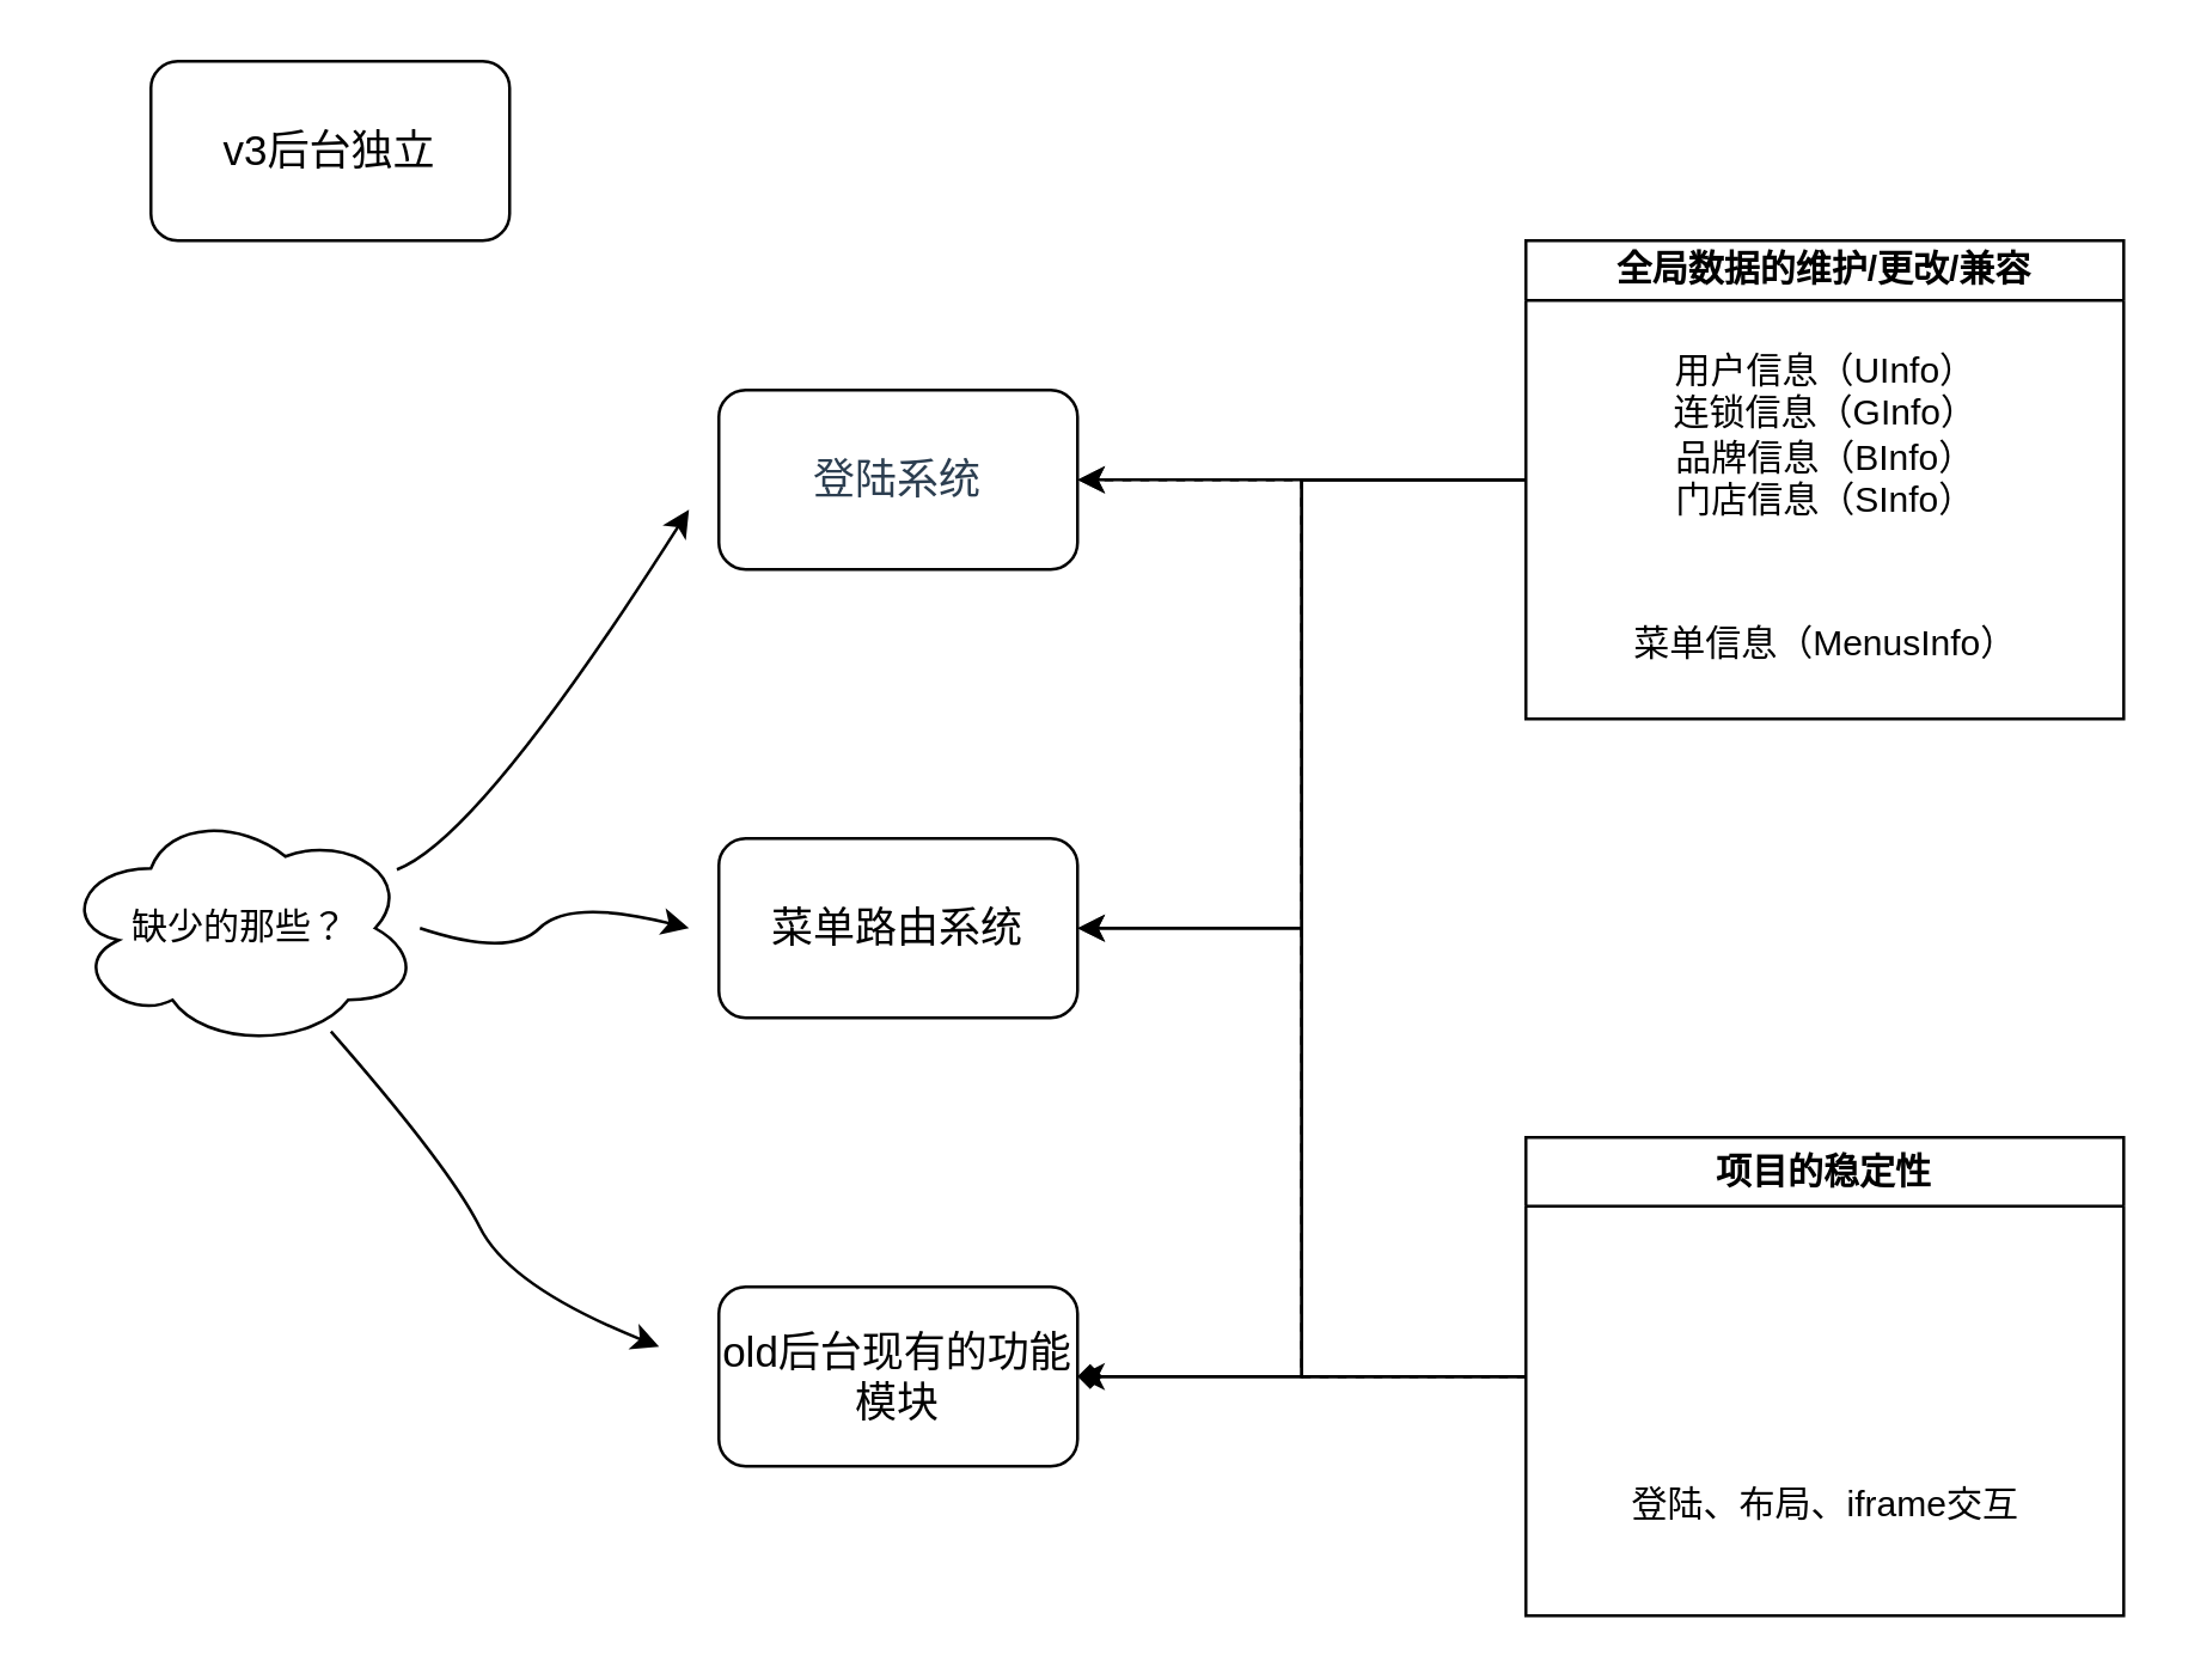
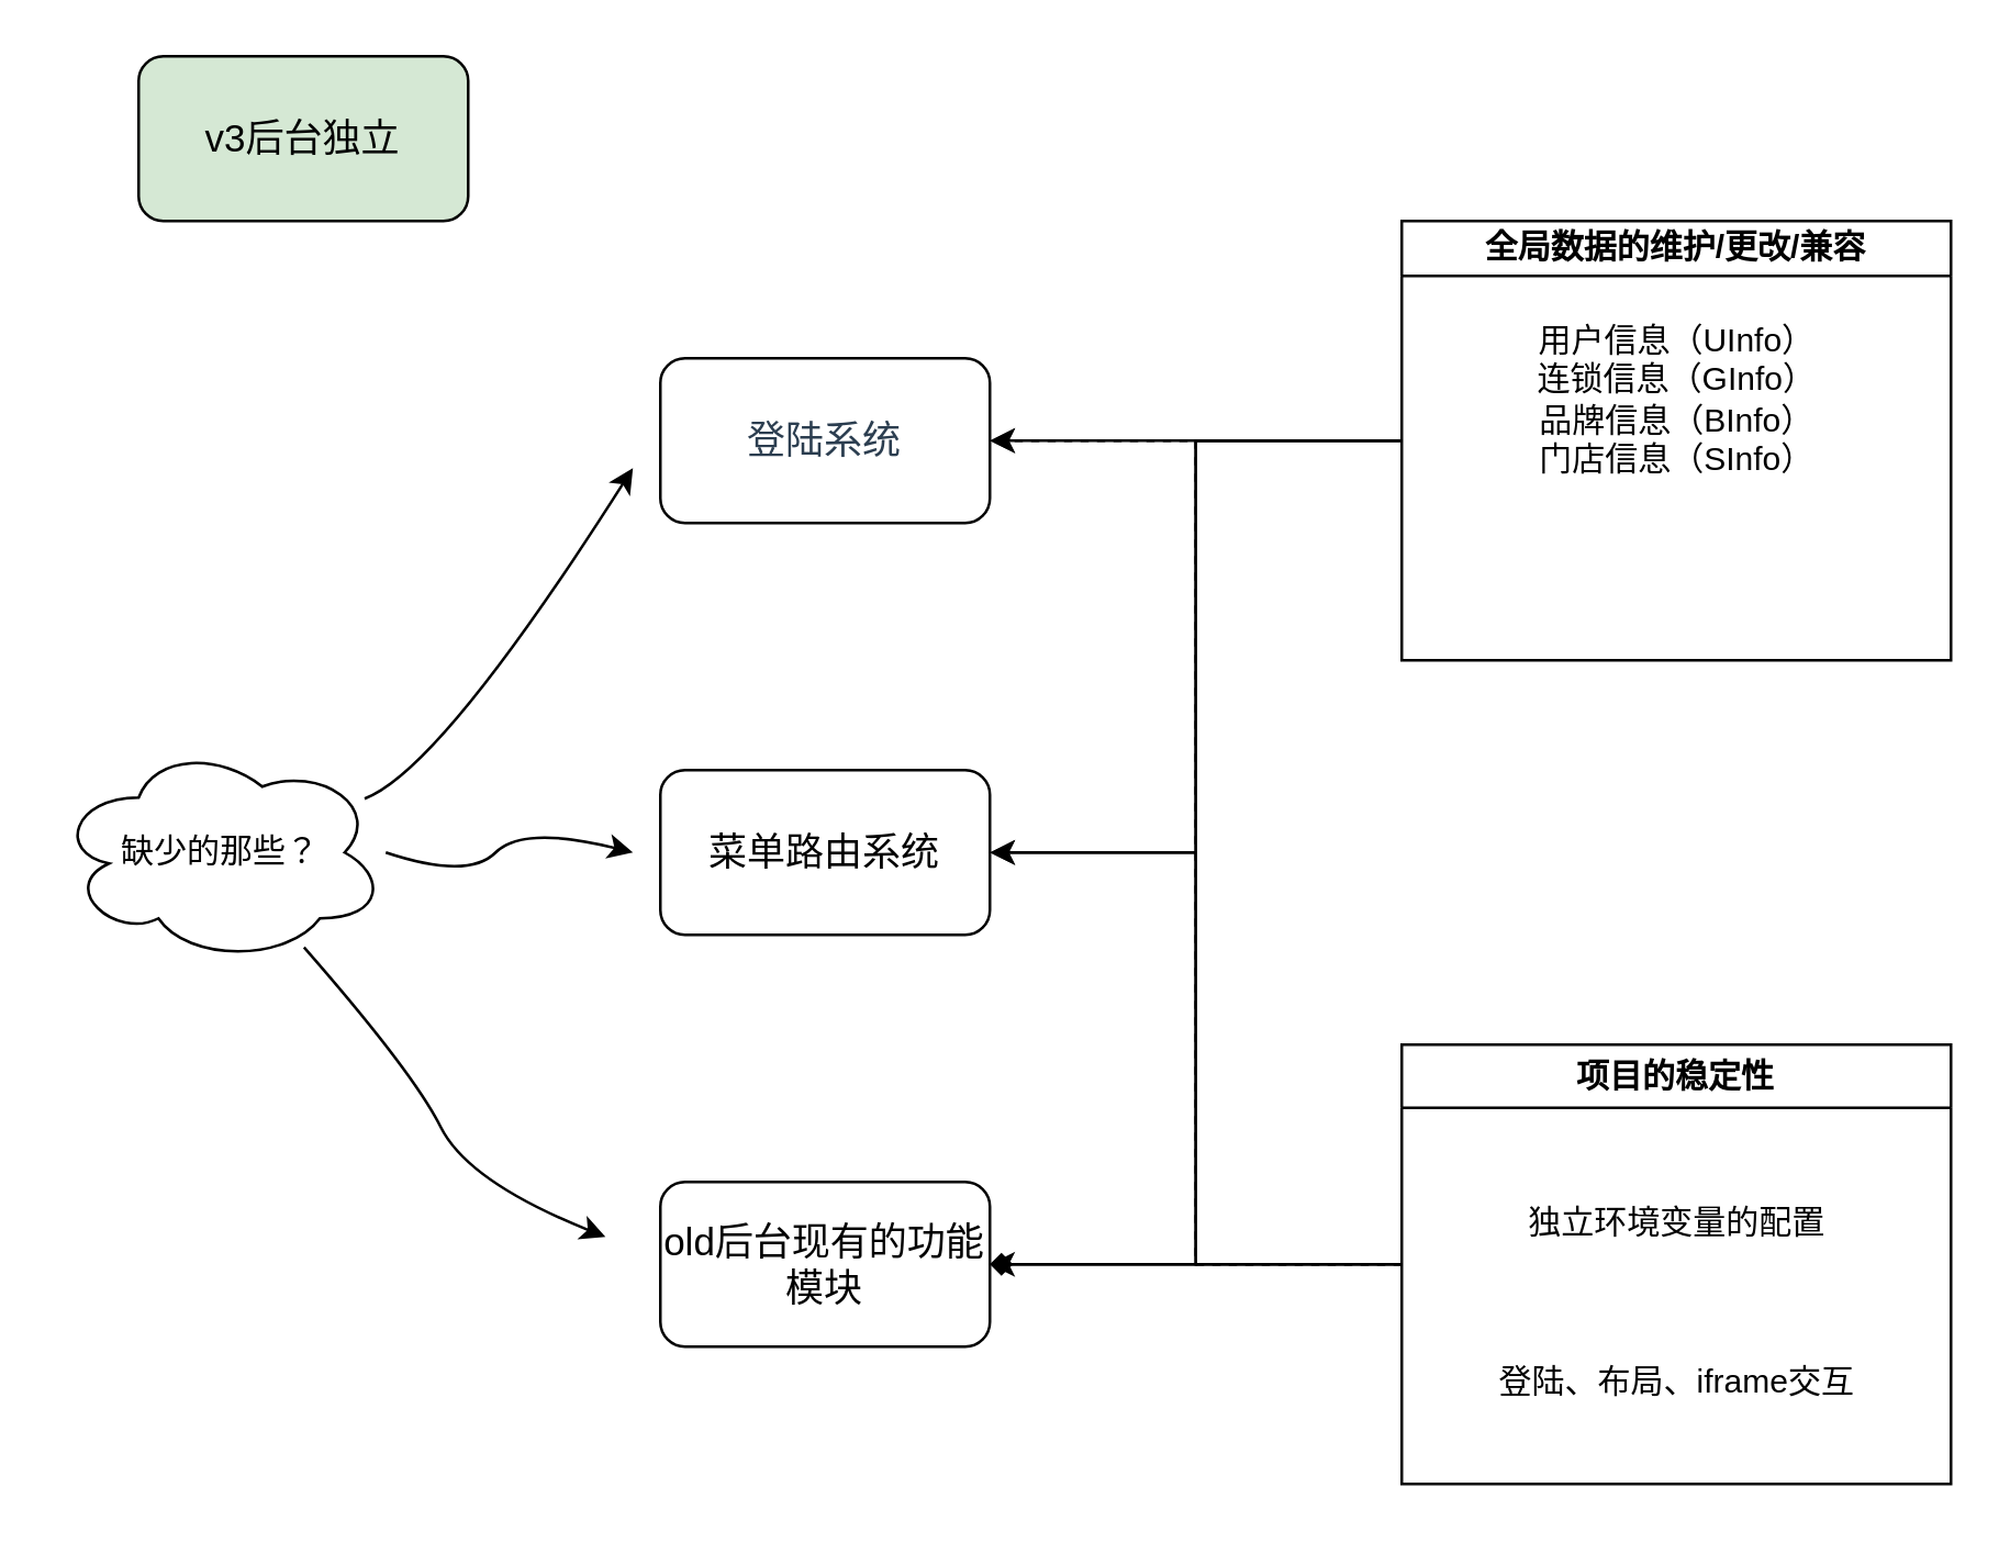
  <mxCell id="0" />
  <mxCell id="1" parent="0" />
- <mxCell id="2" value="v3后台独立" style="rounded=1;whiteSpace=wrap;html=1;fontSize=14;" vertex="1" parent="1"><mxGeometry x="50" y="20" width="120" height="60" as="geometry" /></mxCell>
+ <mxCell id="2" value="v3后台独立" style="rounded=1;whiteSpace=wrap;html=1;fontSize=14;fillColor=#d5e8d4;" vertex="1" parent="1"><mxGeometry x="50" y="20" width="120" height="60" as="geometry" /></mxCell>
  <mxCell id="3" value="&lt;div style=&quot;text-align: left; font-size: 14px;&quot;&gt;&lt;font color=&quot;#2c3e50&quot; style=&quot;font-size: 14px;&quot;&gt;登陆系统&lt;br style=&quot;font-size: 14px;&quot;&gt;&lt;/font&gt;&lt;/div&gt;" style="rounded=1;whiteSpace=wrap;html=1;shadow=0;glass=0;fontSize=14;fontFamily=Helvetica;" vertex="1" parent="1"><mxGeometry x="240" y="130" width="120" height="60" as="geometry" /></mxCell>
  <mxCell id="4" value="菜单路由系统" style="rounded=1;whiteSpace=wrap;html=1;fontSize=14;fontFamily=Helvetica;" vertex="1" parent="1"><mxGeometry x="240" y="280" width="120" height="60" as="geometry" /></mxCell>
  <mxCell id="5" value="old后台现有的功能模块" style="rounded=1;html=1;fontSize=14;fontFamily=Helvetica;whiteSpace=wrap;" vertex="1" parent="1"><mxGeometry x="240" y="430" width="120" height="60" as="geometry" /></mxCell>
  <mxCell id="6" value="缺少的那些？" style="ellipse;shape=cloud;whiteSpace=wrap;html=1;" vertex="1" parent="1"><mxGeometry x="20" y="270" width="120" height="80" as="geometry" /></mxCell>
  <mxCell id="7" style="edgeStyle=orthogonalEdgeStyle;rounded=0;orthogonalLoop=1;jettySize=auto;html=1;exitX=0;exitY=0.5;exitDx=0;exitDy=0;entryX=1;entryY=0.5;entryDx=0;entryDy=0;" edge="1" parent="1" source="10" target="3"><mxGeometry relative="1" as="geometry"><mxPoint x="380" y="160.444" as="targetPoint" /></mxGeometry></mxCell>
  <mxCell id="8" style="edgeStyle=orthogonalEdgeStyle;rounded=0;orthogonalLoop=1;jettySize=auto;html=1;exitX=0;exitY=0.5;exitDx=0;exitDy=0;entryX=1;entryY=0.5;entryDx=0;entryDy=0;" edge="1" parent="1" source="10" target="4"><mxGeometry relative="1" as="geometry" /></mxCell>
  <mxCell id="9" style="edgeStyle=orthogonalEdgeStyle;rounded=0;orthogonalLoop=1;jettySize=auto;html=1;exitX=0;exitY=0.5;exitDx=0;exitDy=0;entryX=1;entryY=0.5;entryDx=0;entryDy=0;endArrow=diamond;" edge="1" parent="1" source="10" target="5"><mxGeometry relative="1" as="geometry" /></mxCell>
  <mxCell id="10" value="全局数据的维护/更改/兼容" style="swimlane;whiteSpace=wrap;html=1;startSize=20;" vertex="1" parent="1"><mxGeometry x="510" y="80" width="200" height="160" as="geometry" /></mxCell>
  <mxCell id="11" value="&lt;div&gt;&lt;font&gt;用户信息（UInfo）&lt;/font&gt;&lt;/div&gt;&lt;div&gt;&lt;font&gt;连锁信息（GInfo）&lt;/font&gt;&lt;/div&gt;&lt;div&gt;&lt;font&gt;品牌信息（BInfo）&lt;/font&gt;&lt;/div&gt;&lt;div&gt;&lt;font&gt;门店信息（SInfo）&lt;/font&gt;&lt;/div&gt;" style="text;html=1;align=center;verticalAlign=middle;resizable=0;points=[];autosize=1;strokeColor=none;fillColor=none;fontFamily=Helvetica;" vertex="1" parent="10"><mxGeometry x="35" y="30" width="130" height="70" as="geometry" /></mxCell>
- <mxCell id="12" value="菜单信息（MenusInfo&lt;span style=&quot;background-color: initial;&quot;&gt;）&lt;/span&gt;" style="text;html=1;align=center;verticalAlign=middle;resizable=0;points=[];autosize=1;strokeColor=none;fillColor=none;" vertex="1" parent="10"><mxGeometry x="25" y="120" width="150" height="30" as="geometry" /></mxCell>
  <mxCell id="13" style="edgeStyle=orthogonalEdgeStyle;rounded=0;orthogonalLoop=1;jettySize=auto;html=1;exitX=0;exitY=0.5;exitDx=0;exitDy=0;entryX=1;entryY=0.5;entryDx=0;entryDy=0;dashed=1;" edge="1" parent="1" source="16" target="3"><mxGeometry relative="1" as="geometry" /></mxCell>
  <mxCell id="14" style="edgeStyle=orthogonalEdgeStyle;rounded=0;orthogonalLoop=1;jettySize=auto;html=1;exitX=0;exitY=0.5;exitDx=0;exitDy=0;entryX=1;entryY=0.5;entryDx=0;entryDy=0;" edge="1" parent="1" source="16" target="4"><mxGeometry relative="1" as="geometry" /></mxCell>
  <mxCell id="15" style="edgeStyle=orthogonalEdgeStyle;rounded=0;orthogonalLoop=1;jettySize=auto;html=1;exitX=0;exitY=0.5;exitDx=0;exitDy=0;" edge="1" parent="1" source="16"><mxGeometry relative="1" as="geometry"><mxPoint x="360" y="460" as="targetPoint" /></mxGeometry></mxCell>
  <mxCell id="16" value="&lt;div&gt;项目的稳定性&lt;/div&gt;" style="swimlane;whiteSpace=wrap;html=1;labelBorderColor=none;" vertex="1" parent="1"><mxGeometry x="510" y="380" width="200" height="160" as="geometry" /></mxCell>
+ <mxCell id="17" value="独立环境变量的配置" style="text;html=1;align=center;verticalAlign=middle;resizable=0;points=[];autosize=1;strokeColor=none;fillColor=none;" vertex="1" parent="16"><mxGeometry x="35" y="50" width="130" height="30" as="geometry" /></mxCell>
  <mxCell id="18" value="登陆、布局、iframe交互" style="text;html=1;align=center;verticalAlign=middle;resizable=0;points=[];autosize=1;strokeColor=none;fillColor=none;" vertex="1" parent="16"><mxGeometry x="25" y="108" width="150" height="30" as="geometry" /></mxCell>
  <mxCell id="19" value="" style="curved=1;endArrow=classic;html=1;rounded=0;" edge="1" parent="1" source="6"><mxGeometry width="50" height="50" relative="1" as="geometry"><mxPoint x="160" y="330" as="sourcePoint" /><mxPoint x="230" y="170" as="targetPoint" /><Array as="points"><mxPoint x="160" y="280" /></Array></mxGeometry></mxCell>
  <mxCell id="20" value="" style="curved=1;endArrow=classic;html=1;rounded=0;" edge="1" parent="1"><mxGeometry width="50" height="50" relative="1" as="geometry"><mxPoint x="140" y="310" as="sourcePoint" /><mxPoint x="230" y="310" as="targetPoint" /><Array as="points"><mxPoint x="170" y="320" /><mxPoint x="190" y="300" /></Array></mxGeometry></mxCell>
  <mxCell id="21" value="" style="curved=1;endArrow=classic;html=1;rounded=0;" edge="1" parent="1" source="6"><mxGeometry width="50" height="50" relative="1" as="geometry"><mxPoint x="130" y="360" as="sourcePoint" /><mxPoint x="220" y="450" as="targetPoint" /><Array as="points"><mxPoint x="150" y="390" /><mxPoint x="170" y="430" /></Array></mxGeometry></mxCell>
